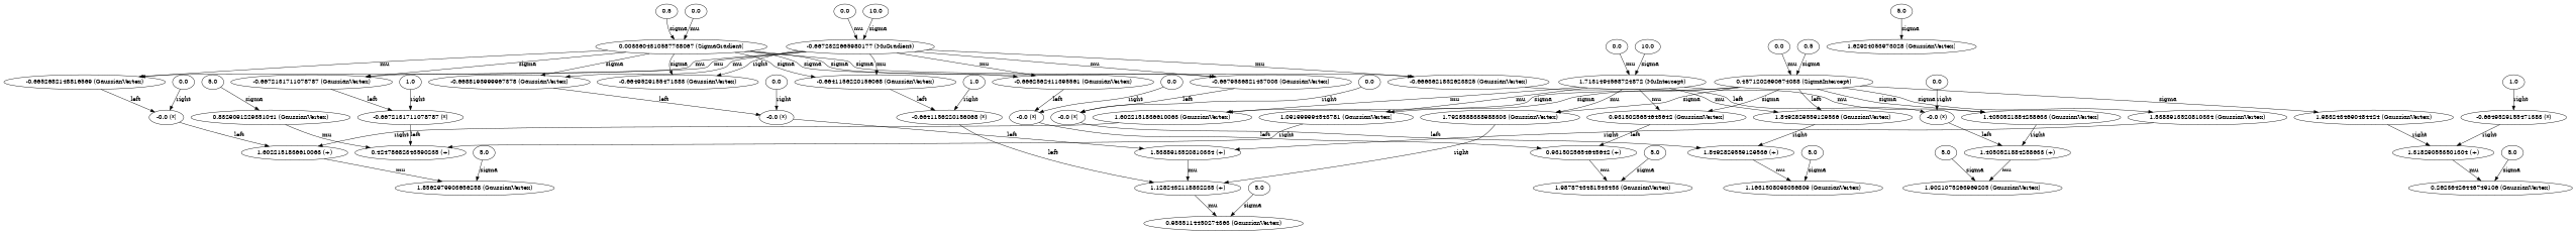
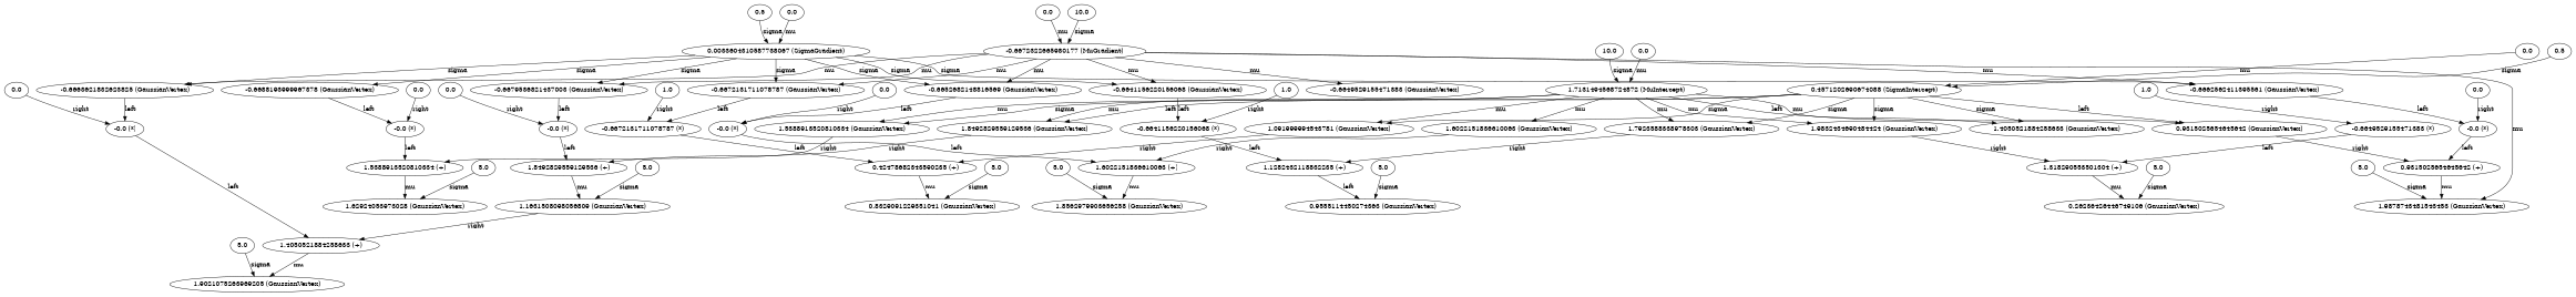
  digraph {
    n1 [label="1.7131494568724872 (MuIntercept)"]
    n2 [label="1.6022151836610063 (GaussianVertex)"]
    n3 [label="0.9315025654645642 (GaussianVertex)"]
    n4 [label="1.8492829559129536 (GaussianVertex)"]
    n5 [label="1.4050521884258633 (GaussianVertex)"]
    n6 [label="1.5388913520810334 (GaussianVertex)"]
-   n7 [label="1.7923588338988303 (GaussianVertex)"]
+   n7 [label="1.7923588338978303 (GaussianVertex)"]
    n8 [label="1.091999994543781 (GaussianVertex)"]
    n9 [label="1.9832434690484424 (GaussianVertex)"]
    n10 [label="1.6022151836610063 (+)"]
    n11 [label="0.9315025654645642 (+)"]
    n12 [label="1.8492829559129536 (+)"]
    n13 [label="1.4050521884258633 (+)"]
    n14 [label="1.5388913520810334 (+)"]
    n15 [label="1.1282432118832235 (+)"]
    n16 [label="0.42478682343590235 (+)"]
    n17 [label="1.318290553501304 (+)"]
    n18 [label="1.8562979903656258 (GaussianVertex)"]
    n19 [label="-0.0 (*)"]
    n20 [label="1.9021075263969205 (GaussianVertex)"]
    n21 [label=5.0]
    n22 [label="1.62924053973028 (GaussianVertex)"]
    n23 [label=1.0]
    n24 [label="-0.6641156220156068 (*)"]
    n25 [label="0.9555114450274363 (GaussianVertex)"]
    n26 [label=0.0]
    n27 [label="0.4571202690674088 (SigmaIntercept)"]
    n28 [label="-0.6672131711078787 (*)"]
    n29 [label="0.8329091229351041 (GaussianVertex)"]
    n30 [label=5.0]
    n31 [label="0.26236426446749106 (GaussianVertex)"]
    n32 [label=0.0]
    n33 [label="-0.0 (*)"]
    n34 [label="1.9878743481543453 (GaussianVertex)"]
    n35 [label="-0.6688193999967378 (GaussianVertex)"]
    n36 [label="-0.0 (*)"]
    n37 [label=0.0]
    n38 [label="-0.6672322665980177 (MuGradient)"]
    n39 [label="-0.6672131711078787 (GaussianVertex)"]
    n40 [label="-0.6649529155471383 (GaussianVertex)"]
    n41 [label="-0.6679536821437003 (GaussianVertex)"]
    n42 [label="-0.6652682148816569 (GaussianVertex)"]
    n43 [label="-0.6663621832623825 (GaussianVertex)"]
    n44 [label="-0.6662562411395561 (GaussianVertex)"]
    n45 [label="-0.6641156220156068 (GaussianVertex)"]
    n46 [label="-0.0 (*)"]
    n47 [label="-0.0 (*)"]
    n48 [label="0.0033604310587738067 (SigmaGradient)"]
    n49 [label="1.1631508098056809 (GaussianVertex)"]
    n50 [label="-0.6649529155471383 (*)"]
    n51 [label=5.0]
    n52 [label=0.0]
    n53 [label=10.0]
    n54 [label=5.0]
    n55 [label=1.0]
    n56 [label=0.0]
    n57 [label=5.0]
    n58 [label=0.0]
    n59 [label=10.0]
    n60 [label=5.0]
    n61 [label=0.0]
    n62 [label=0.5]
    n63 [label=5.0]
    n64 [label=0.0]
    n65 [label=5.0]
    n66 [label=0.0]
    n67 [label=1.0]
    n68 [label=0.5]
    n1 -> n2 [label=mu]
    n1 -> n3 [label=mu]
    n1 -> n4 [label=mu]
-   n1 -> n5 [label=mu]
+   n1 -> n5 [label=left]
+   n1 -> n6 [label=mu]
    n1 -> n7 [label=mu]
    n1 -> n8 [label=mu]
+   n1 -> n9 [label=mu]
    n2 -> n10 [label=right]
-   n3 -> n11 [label=left]
+   n3 -> n11 [label=right]
    n4 -> n12 [label=right]
-   n5 -> n13 [label=right]
+   n49 -> n13 [label=right]
    n6 -> n14 [label=right]
    n7 -> n15 [label=right]
    n8 -> n16 [label=right]
    n9 -> n17 [label=right]
    n10 -> n18 [label=mu]
    n11 -> n34 [label=mu]
    n12 -> n49 [label=mu]
    n13 -> n20 [label=mu]
-   n14 -> n15 [label=mu]
-   n15 -> n25 [label=mu]
-   n29 -> n16 [label=mu]
+   n14 -> n22 [label=mu]
+   n15 -> n25 [label=left]
+   n16 -> n29 [label=mu]
    n17 -> n31 [label=mu]
    n19 -> n13 [label=left]
    n21 -> n22 [label=sigma]
    n23 -> n24 [label=right]
    n24 -> n15 [label=left]
    n26 -> n27 [label=mu]
-   n27 -> n2 [label=sigma]
-   n27 -> n3 [label=sigma]
+   n27 -> n3 [label=left]
    n27 -> n4 [label=left]
    n27 -> n5 [label=sigma]
    n27 -> n6 [label=sigma]
    n27 -> n7 [label=sigma]
    n27 -> n8 [label=sigma]
    n27 -> n9 [label=sigma]
    n28 -> n16 [label=left]
    n30 -> n31 [label=sigma]
    n32 -> n33 [label=right]
    n33 -> n10 [label=left]
    n35 -> n36 [label=left]
    n36 -> n14 [label=left]
    n37 -> n38 [label=mu]
-   n38 -> n35 [label=mu]
+   n38 -> n34 [label=mu]
    n38 -> n39 [label=mu]
-   n38 -> n40 [label=right]
+   n38 -> n40 [label=mu]
    n38 -> n41 [label=mu]
    n38 -> n42 [label=mu]
    n38 -> n43 [label=mu]
    n38 -> n44 [label=mu]
    n38 -> n45 [label=mu]
    n39 -> n28 [label=left]
    n41 -> n46 [label=left]
    n42 -> n33 [label=left]
    n43 -> n19 [label=left]
    n44 -> n47 [label=left]
    n45 -> n24 [label=left]
    n46 -> n12 [label=left]
    n47 -> n11 [label=left]
    n48 -> n35 [label=sigma]
    n48 -> n39 [label=sigma]
-   n48 -> n40 [label=sigma]
    n48 -> n41 [label=sigma]
-   n48 -> n42 [label=mu]
+   n48 -> n42 [label=sigma]
    n48 -> n43 [label=sigma]
    n48 -> n44 [label=sigma]
    n48 -> n45 [label=sigma]
-   n50 -> n17 [label=right]
+   n50 -> n17 [label=left]
    n51 -> n34 [label=sigma]
    n52 -> n36 [label=right]
    n53 -> n38 [label=sigma]
    n54 -> n49 [label=sigma]
    n55 -> n50 [label=right]
    n56 -> n1 [label=mu]
    n57 -> n20 [label=sigma]
    n58 -> n47 [label=right]
    n59 -> n1 [label=sigma]
    n60 -> n29 [label=sigma]
    n61 -> n46 [label=right]
    n62 -> n48 [label=sigma]
    n63 -> n18 [label=sigma]
    n64 -> n19 [label=right]
    n65 -> n25 [label=sigma]
    n66 -> n48 [label=mu]
    n67 -> n28 [label=right]
    n68 -> n27 [label=sigma]
  }
